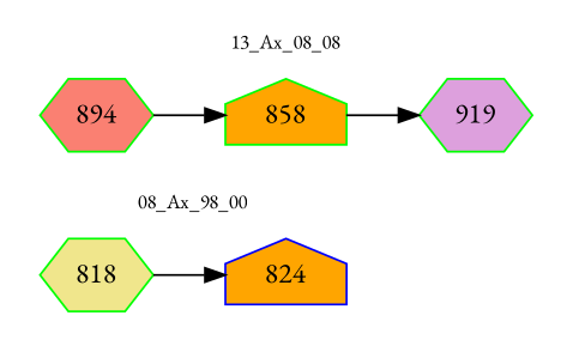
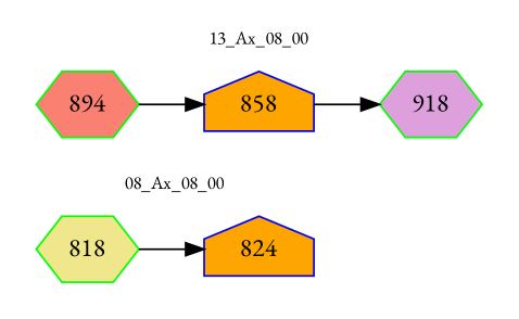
  digraph {
    fontname="EB Garamond"
    rankdir=LR
    node [color=green fillcolor=orange fontname="EB Garamond" shape=hexagon style=filled]
    edge [color=black fontname="EB Garamond"]
    n1 [fillcolor=khaki label=818]
    n2 [color=blue label=824 shape=house]
    n3 [fillcolor=salmon label=894]
-   n4 [label=858 shape=house]
-   n5 [fillcolor=plum label=919]
+   n4 [color=blue label=858 shape=house]
+   n5 [fillcolor=plum label=918]
    subgraph cluster_1 {
      color=white
      fontsize=10
-     label="08_Ax_98_00"
+     label="08_Ax_08_00"
      n1
      n2
    }
    subgraph cluster_2 {
      color=white
      fontsize=10
-     label="13_Ax_08_08"
+     label="13_Ax_08_00"
      n3
      n4
      n5
    }
    n1 -> n2
    n3 -> n4
    n4 -> n5
  }
